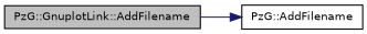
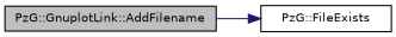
  digraph {
    rankdir=LR
    node [color=black fontname=Helvetica fontsize=10 shape=record style=filled]
    n1 [fillcolor=grey75 fontcolor=black height=0.2 label="PzG::GnuplotLink::AddFilename" width=0.4]
-   n2 [fillcolor=white height=0.2 label="PzG::AddFilename" width=0.4]
+   n2 [fillcolor=white height=0.2 label="PzG::FileExists" width=0.4]
    n1 -> n2 [color=midnightblue fontname=Helvetica fontsize=10 labelfontname=Helvetica labelfontsize=10 style=solid]
  }
